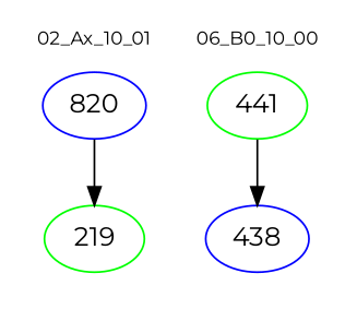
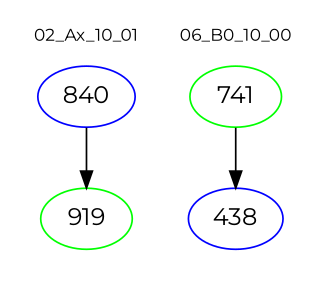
  digraph {
    fontname=Montserrat
    node [color=blue fontname=Montserrat]
    edge [color=black fontname=Montserrat]
-   n1 [label=820]
-   n2 [color=green label=219]
-   n3 [color=green label=441]
+   n1 [label=840]
+   n2 [color=green label=919]
+   n3 [color=green label=741]
    n4 [label=438]
    subgraph cluster_1 {
      color=white
      fontsize=10
      label="02_Ax_10_01"
      n1
      n2
    }
    subgraph cluster_2 {
      color=white
      fontsize=10
      label="06_B0_10_00"
      n3
      n4
    }
    n1 -> n2
    n3 -> n4
  }
